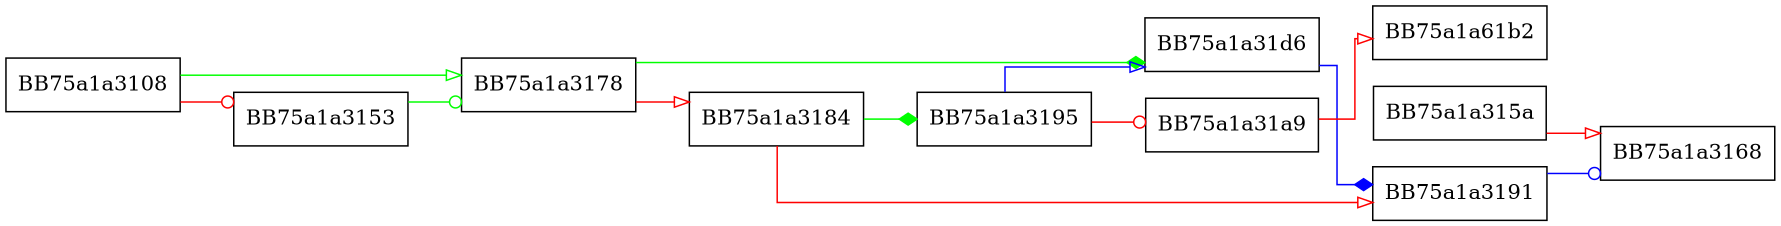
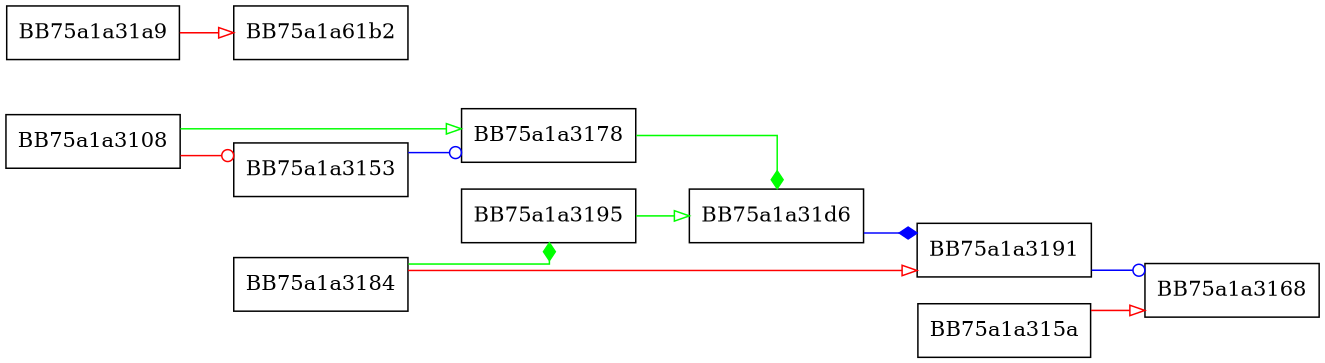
  digraph {
    rankdir=LR
    splines=ortho
    node [shape=box]
    edge [arrowhead=onormal color=red]
    BB75a1a3108
    BB75a1a3178
    BB75a1a3153
    BB75a1a31d6
    BB75a1a3184
    BB75a1a3191
    BB75a1a3195
    BB75a1a315a
    BB75a1a3168
    BB75a1a31a9
    n11 [label=BB75a1a61b2]
    BB75a1a3108 -> BB75a1a3178 [color=green]
    BB75a1a3108 -> BB75a1a3153 [arrowhead=odot]
    BB75a1a3178 -> BB75a1a31d6 [arrowhead=diamond color=green]
-   BB75a1a3178 -> BB75a1a3184
-   BB75a1a3153 -> BB75a1a3178 [arrowhead=odot color=green]
+   BB75a1a3153 -> BB75a1a3178 [arrowhead=odot color=blue]
    BB75a1a31d6 -> BB75a1a3191 [arrowhead=diamond color=blue]
    BB75a1a3184 -> BB75a1a3191
    BB75a1a3184 -> BB75a1a3195 [arrowhead=diamond color=green]
    BB75a1a3191 -> BB75a1a3168 [arrowhead=odot color=blue]
-   BB75a1a3195 -> BB75a1a31d6 [color=blue]
-   BB75a1a3195 -> BB75a1a31a9 [arrowhead=odot]
+   BB75a1a3195 -> BB75a1a31d6 [color=green]
    BB75a1a315a -> BB75a1a3168
    BB75a1a31a9 -> n11
  }
